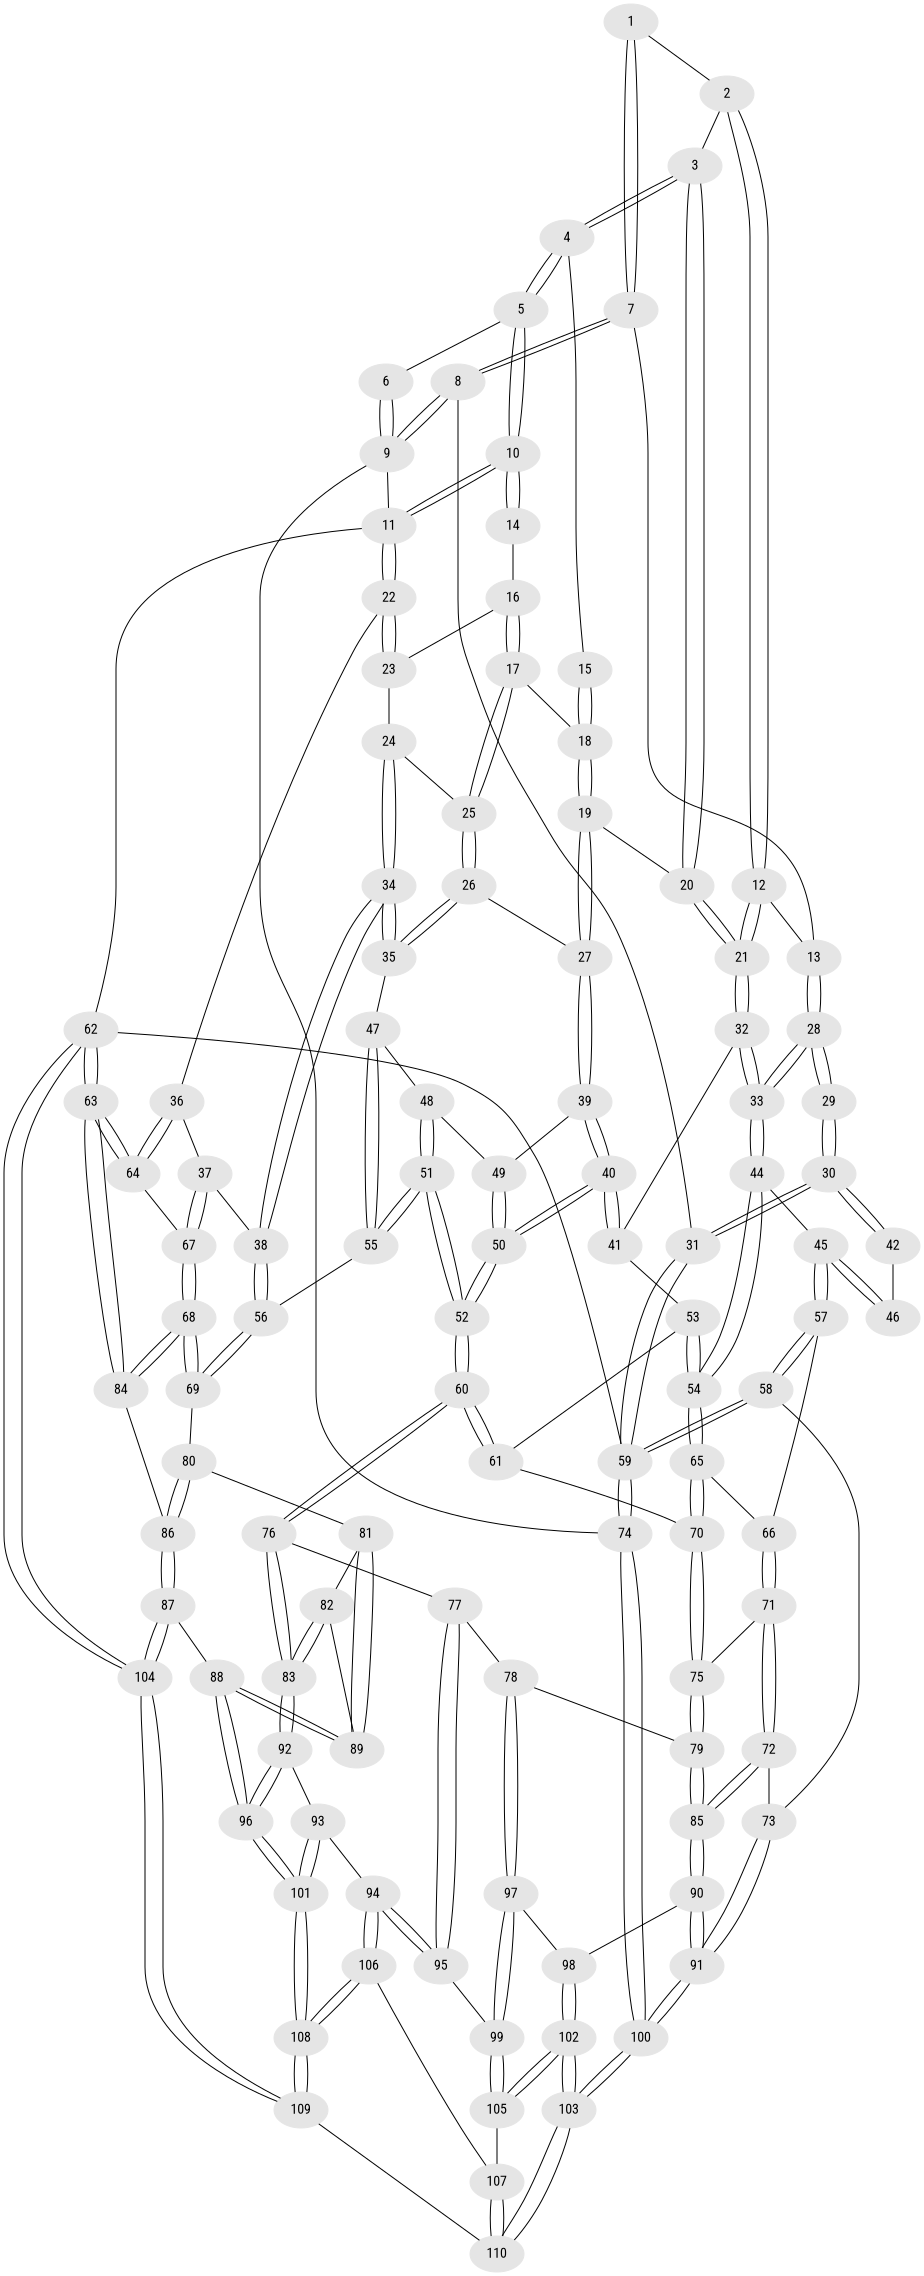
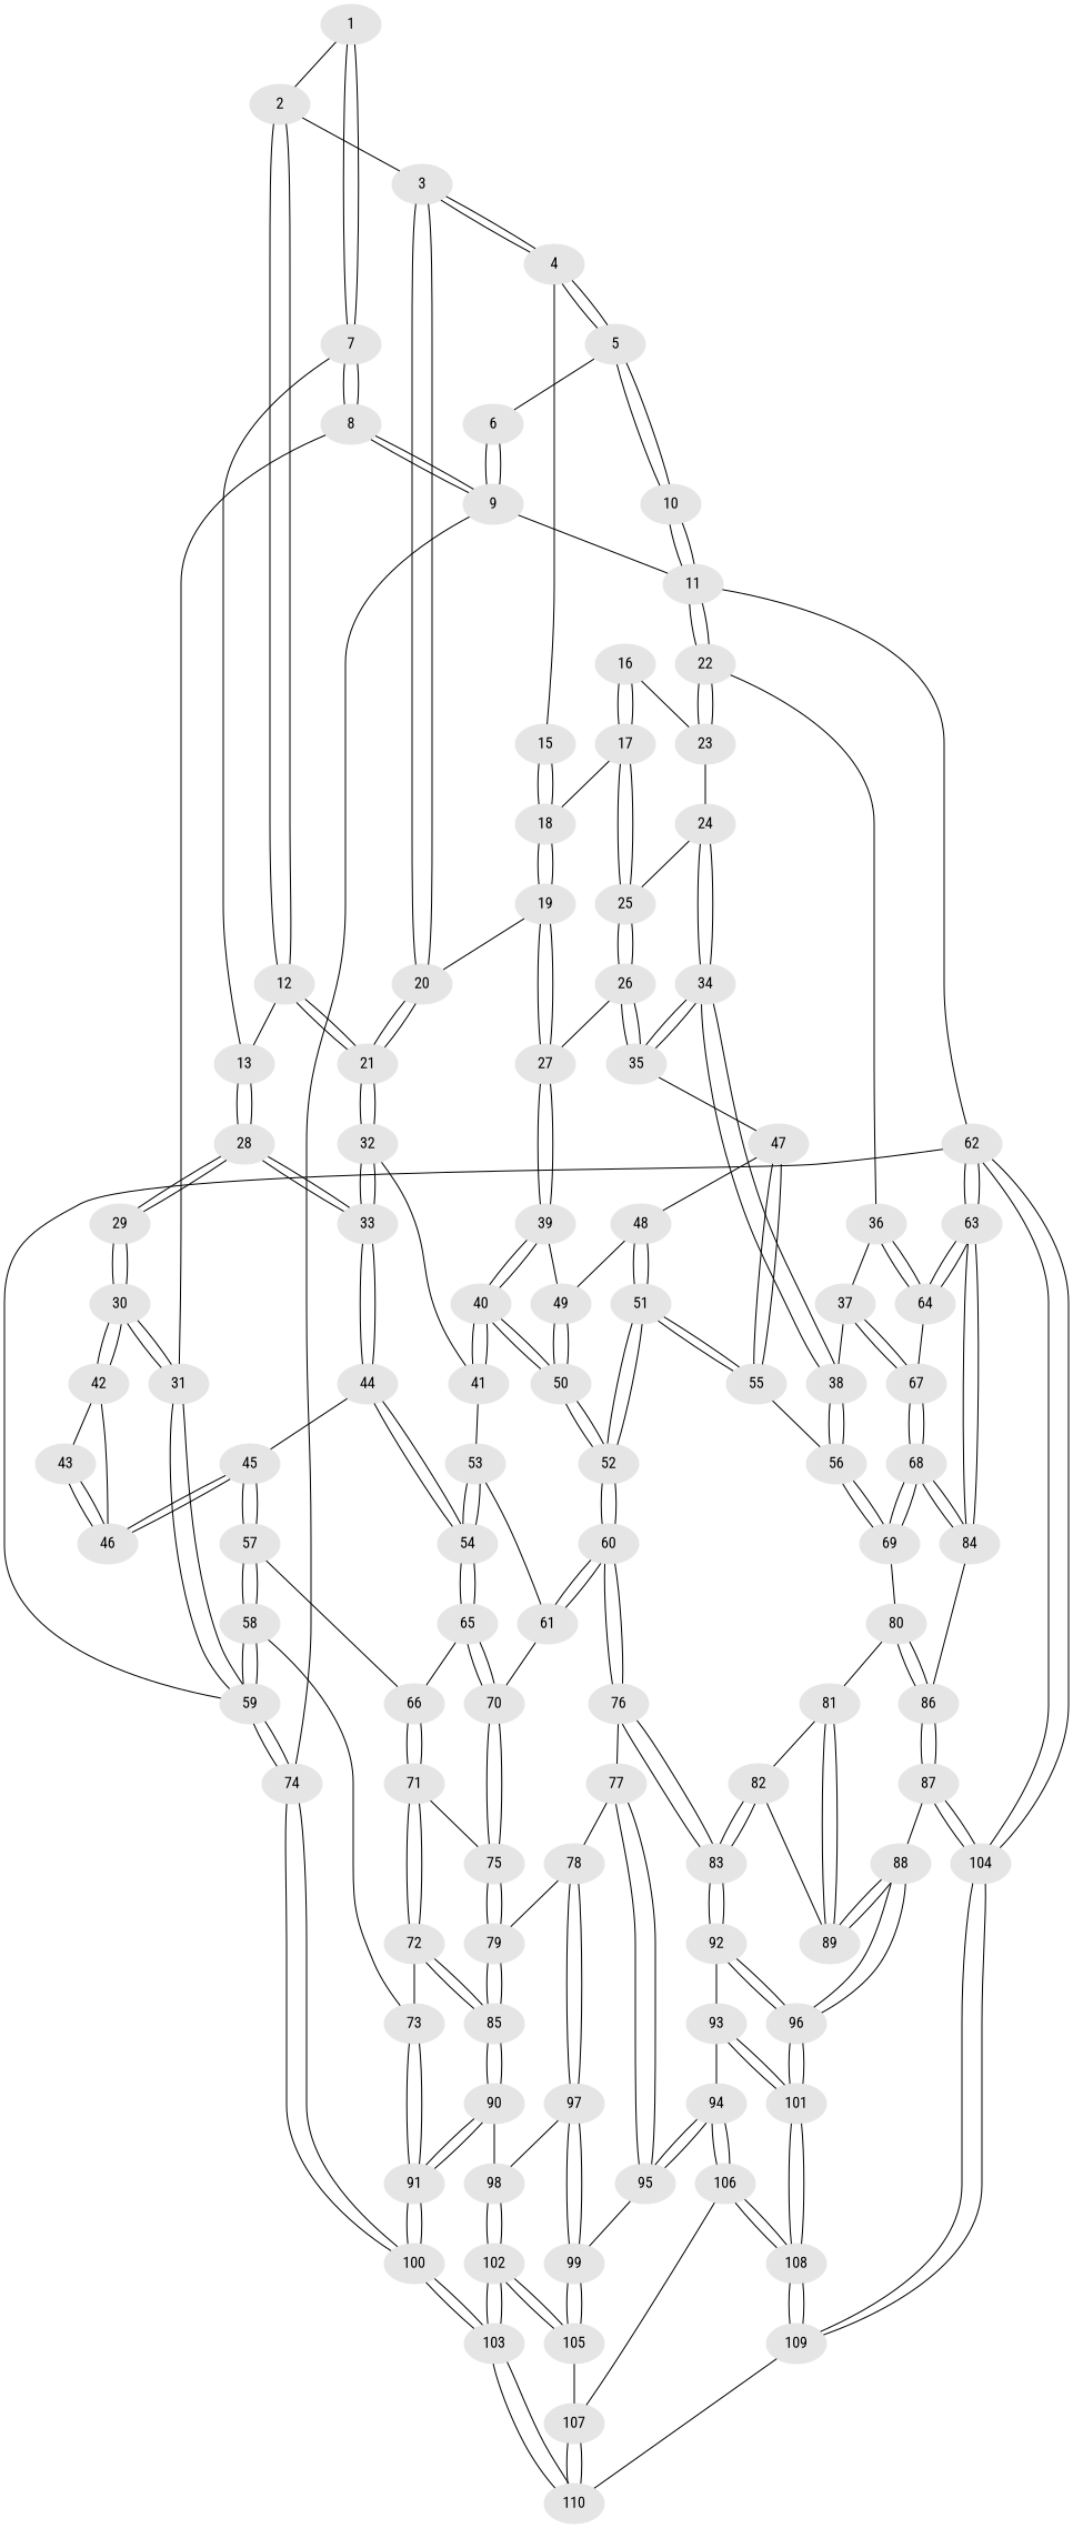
  graph {
    fontname="Roboto Condensed"
    node [color=gray90 fontname="Roboto Condensed" style=filled]
    edge [fontname="Roboto Condensed"]
    1
    2
    7
    3
    12
    8
    13
    4
    20
    21
    5
    15
    6
    10
    18
    9
    11
-   14
    74
    31
    28
    59
    22
    62
    100
    16
    23
    36
    63
    104
    32
    29
    33
    17
    19
    25
    24
    26
    27
    39
    41
    37
    64
    34
    35
    38
    47
    40
    49
    30
    44
    42
+   43
    46
    53
    45
    54
    56
    48
    55
    67
    68
    69
    50
    52
    61
    57
    65
    58
    66
    51
    60
    76
    70
    80
    73
    71
    91
    77
    83
    75
    84
    109
    86
    72
    81
    79
    85
    90
    103
    78
    95
    92
    97
    99
    98
    82
    89
    87
    96
    93
    88
    101
    102
    94
    106
    108
    107
    105
    110
    1 -- 2
    1 -- 7
    1 -- 7
    2 -- 3
    2 -- 12
    2 -- 12
    7 -- 8
    7 -- 8
    7 -- 13
    3 -- 4
    3 -- 4
    3 -- 20
    3 -- 20
    12 -- 13
    12 -- 21
    12 -- 21
    8 -- 9
    8 -- 9
    8 -- 31
    13 -- 28
    13 -- 28
    4 -- 5
    4 -- 5
    4 -- 15
    20 -- 21
    20 -- 21
    21 -- 32
    21 -- 32
    5 -- 6
    5 -- 10
    5 -- 10
    15 -- 18
    15 -- 18
    6 -- 9
    6 -- 9
    10 -- 11
    10 -- 11
-   10 -- 14
-   10 -- 14
    18 -- 19
    18 -- 19
    9 -- 11
    9 -- 74
    11 -- 22
    11 -- 22
    11 -- 62
-   14 -- 16
    74 -- 100
    74 -- 100
    31 -- 59
    31 -- 59
    28 -- 29
    28 -- 29
    28 -- 33
    28 -- 33
    59 -- 74
    59 -- 74
    22 -- 23
    22 -- 23
    22 -- 36
    62 -- 59
    62 -- 63
    62 -- 63
    62 -- 104
    62 -- 104
    100 -- 103
    100 -- 103
    16 -- 23
    16 -- 17
    16 -- 17
    23 -- 24
    36 -- 37
    36 -- 64
    36 -- 64
    63 -- 64
    63 -- 64
    63 -- 84
    63 -- 84
    104 -- 109
    104 -- 109
    32 -- 33
    32 -- 33
    32 -- 41
    29 -- 30
    29 -- 30
    33 -- 44
    33 -- 44
    17 -- 18
    17 -- 25
    17 -- 25
    19 -- 20
    19 -- 27
    19 -- 27
    25 -- 26
    25 -- 26
    24 -- 25
    24 -- 34
    24 -- 34
    26 -- 27
    26 -- 35
    26 -- 35
    27 -- 39
    27 -- 39
    39 -- 40
    39 -- 40
    39 -- 49
    41 -- 53
    37 -- 38
    37 -- 67
    37 -- 67
    64 -- 67
    34 -- 35
    34 -- 35
    34 -- 38
    34 -- 38
    35 -- 47
    38 -- 56
    38 -- 56
    47 -- 48
    47 -- 55
    47 -- 55
    40 -- 41
    40 -- 41
    40 -- 50
    40 -- 50
    49 -- 50
    49 -- 50
    30 -- 31
    30 -- 31
    30 -- 42
    30 -- 42
    44 -- 45
    44 -- 54
    44 -- 54
+   42 -- 43
    42 -- 46
+   43 -- 46
+   43 -- 46
    53 -- 54
    53 -- 54
    53 -- 61
    45 -- 46
    45 -- 46
    45 -- 57
    45 -- 57
    54 -- 65
    54 -- 65
    56 -- 69
    56 -- 69
    48 -- 49
    48 -- 51
    48 -- 51
    55 -- 56
    67 -- 68
    67 -- 68
    68 -- 69
    68 -- 69
    68 -- 84
    68 -- 84
    69 -- 80
    50 -- 52
    50 -- 52
    52 -- 60
    52 -- 60
    61 -- 70
    57 -- 58
    57 -- 58
    57 -- 66
    65 -- 66
    65 -- 70
    65 -- 70
    58 -- 59
    58 -- 59
    58 -- 73
    66 -- 71
    66 -- 71
    51 -- 55
    51 -- 55
    51 -- 52
    51 -- 52
    60 -- 61
    60 -- 61
    60 -- 76
    60 -- 76
    76 -- 77
    76 -- 83
    76 -- 83
    70 -- 75
    70 -- 75
    80 -- 86
    80 -- 86
    80 -- 81
    73 -- 91
    73 -- 91
    71 -- 75
    71 -- 72
    71 -- 72
    91 -- 100
    91 -- 100
    77 -- 78
    77 -- 95
    77 -- 95
    83 -- 92
    83 -- 92
    75 -- 79
    75 -- 79
    84 -- 86
    109 -- 110
    86 -- 87
    86 -- 87
    72 -- 73
    72 -- 85
    72 -- 85
    81 -- 82
    81 -- 89
    81 -- 89
    79 -- 85
    79 -- 85
    85 -- 90
    85 -- 90
    90 -- 91
    90 -- 91
    90 -- 98
    103 -- 110
    103 -- 110
    78 -- 79
    78 -- 97
    78 -- 97
    95 -- 99
    92 -- 96
    92 -- 96
    92 -- 93
    97 -- 99
    97 -- 99
    97 -- 98
    99 -- 105
    99 -- 105
    98 -- 102
    98 -- 102
    82 -- 83
    82 -- 83
    82 -- 89
    87 -- 104
    87 -- 104
    87 -- 88
    96 -- 101
    96 -- 101
    93 -- 101
    93 -- 101
    93 -- 94
    88 -- 89
    88 -- 89
    88 -- 96
    88 -- 96
    101 -- 108
    101 -- 108
    102 -- 103
    102 -- 103
    102 -- 105
    102 -- 105
    94 -- 95
    94 -- 95
    94 -- 106
    94 -- 106
    106 -- 108
    106 -- 108
    106 -- 107
    108 -- 109
    108 -- 109
    107 -- 110
    107 -- 110
    105 -- 107
  }
